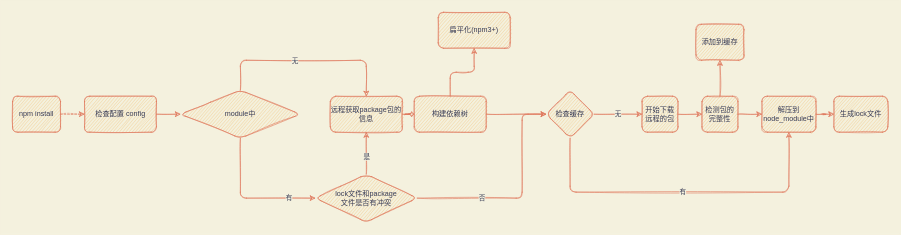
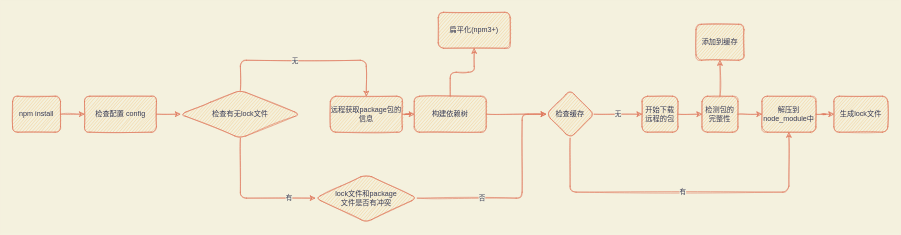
  <mxCell id="0" />
  <mxCell id="1" parent="0" />
- <mxCell id="2" value="" style="edgeStyle=orthogonalEdgeStyle;orthogonalLoop=1;jettySize=auto;html=1;labelBackgroundColor=#F4F1DE;strokeColor=#E07A5F;fontColor=#393C56;sketch=1;dashed=1;" parent="1" source="3" target="5" edge="1"><mxGeometry relative="1" as="geometry" /></mxCell>
+ <mxCell id="2" value="" style="edgeStyle=orthogonalEdgeStyle;orthogonalLoop=1;jettySize=auto;html=1;labelBackgroundColor=#F4F1DE;strokeColor=#E07A5F;fontColor=#393C56;sketch=1;" parent="1" source="3" target="5" edge="1"><mxGeometry relative="1" as="geometry" /></mxCell>
  <mxCell id="3" value="npm install" style="whiteSpace=wrap;html=1;fillColor=#F2CC8F;strokeColor=#E07A5F;fontColor=#393C56;rounded=1;sketch=1;" parent="1" vertex="1"><mxGeometry x="20" y="160" width="80" height="60" as="geometry" /></mxCell>
  <mxCell id="4" value="" style="edgeStyle=orthogonalEdgeStyle;orthogonalLoop=1;jettySize=auto;html=1;labelBackgroundColor=#F4F1DE;strokeColor=#E07A5F;fontColor=#393C56;sketch=1;" parent="1" source="5" target="10" edge="1"><mxGeometry relative="1" as="geometry" /></mxCell>
  <mxCell id="5" value="检查配置 config" style="whiteSpace=wrap;html=1;fillColor=#F2CC8F;strokeColor=#E07A5F;fontColor=#393C56;rounded=1;sketch=1;" parent="1" vertex="1"><mxGeometry x="140" y="160" width="120" height="60" as="geometry" /></mxCell>
  <mxCell id="6" style="edgeStyle=orthogonalEdgeStyle;orthogonalLoop=1;jettySize=auto;html=1;exitX=0.5;exitY=0;exitDx=0;exitDy=0;entryX=0.5;entryY=0;entryDx=0;entryDy=0;labelBackgroundColor=#F4F1DE;strokeColor=#E07A5F;fontColor=#393C56;sketch=1;" parent="1" source="10" target="12" edge="1"><mxGeometry relative="1" as="geometry"><Array as="points"><mxPoint x="400" y="100" /><mxPoint x="610" y="100" /></Array></mxGeometry></mxCell>
  <mxCell id="7" value="无" style="edgeLabel;html=1;align=center;verticalAlign=middle;resizable=0;points=[];labelBackgroundColor=#F4F1DE;fontColor=#393C56;rounded=1;sketch=1;" parent="6" vertex="1" connectable="0"><mxGeometry relative="1" as="geometry"><mxPoint x="-20" as="offset" /></mxGeometry></mxCell>
  <mxCell id="8" style="edgeStyle=orthogonalEdgeStyle;orthogonalLoop=1;jettySize=auto;html=1;exitX=0.5;exitY=1;exitDx=0;exitDy=0;labelBackgroundColor=#F4F1DE;strokeColor=#E07A5F;fontColor=#393C56;sketch=1;" parent="1" source="10" target="17" edge="1"><mxGeometry relative="1" as="geometry"><mxPoint x="580" y="350" as="targetPoint" /><Array as="points"><mxPoint x="400" y="330" /></Array></mxGeometry></mxCell>
  <mxCell id="9" value="有" style="edgeLabel;html=1;align=center;verticalAlign=middle;resizable=0;points=[];labelBackgroundColor=#F4F1DE;fontColor=#393C56;rounded=1;sketch=1;" parent="8" vertex="1" connectable="0"><mxGeometry x="0.6" y="1" relative="1" as="geometry"><mxPoint as="offset" /></mxGeometry></mxCell>
- <mxCell id="10" value="module中" style="rhombus;whiteSpace=wrap;html=1;fillColor=#F2CC8F;strokeColor=#E07A5F;fontColor=#393C56;rounded=1;sketch=1;" parent="1" vertex="1"><mxGeometry x="300" y="150" width="200" height="80" as="geometry" /></mxCell>
- <mxCell id="11" value="" style="edgeStyle=orthogonalEdgeStyle;orthogonalLoop=1;jettySize=auto;html=1;labelBackgroundColor=#F4F1DE;strokeColor=#E07A5F;fontColor=#393C56;sketch=1;endArrow=diamond;" parent="1" source="12" target="20" edge="1"><mxGeometry relative="1" as="geometry" /></mxCell>
+ <mxCell id="10" value="检查有无lock文件" style="rhombus;whiteSpace=wrap;html=1;fillColor=#F2CC8F;strokeColor=#E07A5F;fontColor=#393C56;rounded=1;sketch=1;" parent="1" vertex="1"><mxGeometry x="300" y="150" width="200" height="80" as="geometry" /></mxCell>
+ <mxCell id="11" value="" style="edgeStyle=orthogonalEdgeStyle;orthogonalLoop=1;jettySize=auto;html=1;labelBackgroundColor=#F4F1DE;strokeColor=#E07A5F;fontColor=#393C56;sketch=1;" parent="1" source="12" target="20" edge="1"><mxGeometry relative="1" as="geometry" /></mxCell>
  <mxCell id="12" value="远程获取package包的信息" style="whiteSpace=wrap;html=1;fillColor=#F2CC8F;strokeColor=#E07A5F;fontColor=#393C56;rounded=1;sketch=1;" parent="1" vertex="1"><mxGeometry x="550" y="160" width="120" height="60" as="geometry" /></mxCell>
- <mxCell id="13" value="" style="edgeStyle=orthogonalEdgeStyle;orthogonalLoop=1;jettySize=auto;html=1;labelBackgroundColor=#F4F1DE;strokeColor=#E07A5F;fontColor=#393C56;sketch=1;" parent="1" source="17" target="12" edge="1"><mxGeometry relative="1" as="geometry" /></mxCell>
- <mxCell id="14" value="是" style="edgeLabel;html=1;align=center;verticalAlign=middle;resizable=0;points=[];labelBackgroundColor=#F4F1DE;fontColor=#393C56;rounded=1;sketch=1;" parent="13" vertex="1" connectable="0"><mxGeometry x="0.114" y="-2" relative="1" as="geometry"><mxPoint x="-2" y="9" as="offset" /></mxGeometry></mxCell>
  <mxCell id="15" style="edgeStyle=orthogonalEdgeStyle;orthogonalLoop=1;jettySize=auto;html=1;entryX=0;entryY=0.5;entryDx=0;entryDy=0;labelBackgroundColor=#F4F1DE;strokeColor=#E07A5F;fontColor=#393C56;sketch=1;" parent="1" source="17" target="24" edge="1"><mxGeometry relative="1" as="geometry"><mxPoint x="890" y="200" as="targetPoint" /><Array as="points"><mxPoint x="870" y="330" /><mxPoint x="870" y="190" /></Array></mxGeometry></mxCell>
  <mxCell id="16" value="否" style="edgeLabel;html=1;align=center;verticalAlign=middle;resizable=0;points=[];labelBackgroundColor=#F4F1DE;fontColor=#393C56;rounded=1;sketch=1;" parent="15" vertex="1" connectable="0"><mxGeometry x="-0.397" y="1" relative="1" as="geometry"><mxPoint as="offset" /></mxGeometry></mxCell>
  <mxCell id="17" value="lock文件和package&lt;br&gt;文件是否有冲突" style="rhombus;whiteSpace=wrap;html=1;fillColor=#F2CC8F;strokeColor=#E07A5F;fontColor=#393C56;rounded=1;sketch=1;" parent="1" vertex="1"><mxGeometry x="525" y="290" width="170" height="80" as="geometry" /></mxCell>
  <mxCell id="18" value="" style="edgeStyle=orthogonalEdgeStyle;orthogonalLoop=1;jettySize=auto;html=1;labelBackgroundColor=#F4F1DE;strokeColor=#E07A5F;fontColor=#393C56;sketch=1;" parent="1" source="20" target="21" edge="1"><mxGeometry relative="1" as="geometry" /></mxCell>
  <mxCell id="19" value="" style="edgeStyle=orthogonalEdgeStyle;orthogonalLoop=1;jettySize=auto;html=1;labelBackgroundColor=#F4F1DE;strokeColor=#E07A5F;fontColor=#393C56;sketch=1;" parent="1" source="20" target="24" edge="1"><mxGeometry relative="1" as="geometry" /></mxCell>
  <mxCell id="20" value="构建依赖树" style="whiteSpace=wrap;html=1;fillColor=#F2CC8F;strokeColor=#E07A5F;fontColor=#393C56;rounded=1;sketch=1;" parent="1" vertex="1"><mxGeometry x="690" y="160" width="120" height="60" as="geometry" /></mxCell>
  <mxCell id="21" value="扁平化(npm3+)" style="whiteSpace=wrap;html=1;fillColor=#F2CC8F;strokeColor=#E07A5F;fontColor=#393C56;rounded=1;sketch=1;" parent="1" vertex="1"><mxGeometry x="730" y="20" width="120" height="60" as="geometry" /></mxCell>
  <mxCell id="22" value="无" style="edgeStyle=orthogonalEdgeStyle;orthogonalLoop=1;jettySize=auto;html=1;exitX=1;exitY=0.5;exitDx=0;exitDy=0;labelBackgroundColor=#F4F1DE;strokeColor=#E07A5F;fontColor=#393C56;sketch=1;" parent="1" source="24" target="26" edge="1"><mxGeometry relative="1" as="geometry" /></mxCell>
  <mxCell id="23" value="有" style="edgeStyle=orthogonalEdgeStyle;orthogonalLoop=1;jettySize=auto;html=1;exitX=0.5;exitY=1;exitDx=0;exitDy=0;entryX=0.5;entryY=1;entryDx=0;entryDy=0;labelBackgroundColor=#F4F1DE;strokeColor=#E07A5F;fontColor=#393C56;sketch=1;" parent="1" source="24" target="32" edge="1"><mxGeometry relative="1" as="geometry"><Array as="points"><mxPoint x="950" y="320" /><mxPoint x="1315" y="320" /></Array></mxGeometry></mxCell>
  <mxCell id="24" value="检查缓存" style="rhombus;whiteSpace=wrap;html=1;fillColor=#F2CC8F;strokeColor=#E07A5F;fontColor=#393C56;rounded=1;sketch=1;" parent="1" vertex="1"><mxGeometry x="910" y="150" width="80" height="80" as="geometry" /></mxCell>
  <mxCell id="25" value="" style="edgeStyle=orthogonalEdgeStyle;orthogonalLoop=1;jettySize=auto;html=1;labelBackgroundColor=#F4F1DE;strokeColor=#E07A5F;fontColor=#393C56;sketch=1;" parent="1" source="26" target="29" edge="1"><mxGeometry relative="1" as="geometry" /></mxCell>
  <mxCell id="26" value="开始下载远程的包" style="whiteSpace=wrap;html=1;fillColor=#F2CC8F;strokeColor=#E07A5F;fontColor=#393C56;rounded=1;sketch=1;" parent="1" vertex="1"><mxGeometry x="1070" y="160" width="60" height="60" as="geometry" /></mxCell>
  <mxCell id="27" value="" style="edgeStyle=orthogonalEdgeStyle;orthogonalLoop=1;jettySize=auto;html=1;labelBackgroundColor=#F4F1DE;strokeColor=#E07A5F;fontColor=#393C56;sketch=1;" parent="1" source="29" target="30" edge="1"><mxGeometry relative="1" as="geometry" /></mxCell>
  <mxCell id="28" value="" style="edgeStyle=orthogonalEdgeStyle;orthogonalLoop=1;jettySize=auto;html=1;labelBackgroundColor=#F4F1DE;strokeColor=#E07A5F;fontColor=#393C56;sketch=1;" parent="1" source="29" target="32" edge="1"><mxGeometry relative="1" as="geometry" /></mxCell>
  <mxCell id="29" value="检测包的完整性" style="whiteSpace=wrap;html=1;fillColor=#F2CC8F;strokeColor=#E07A5F;fontColor=#393C56;rounded=1;sketch=1;" parent="1" vertex="1"><mxGeometry x="1170" y="160" width="60" height="60" as="geometry" /></mxCell>
  <mxCell id="30" value="添加到缓存" style="whiteSpace=wrap;html=1;fillColor=#F2CC8F;strokeColor=#E07A5F;fontColor=#393C56;rounded=1;sketch=1;" parent="1" vertex="1"><mxGeometry x="1160" y="40" width="80" height="60" as="geometry" /></mxCell>
  <mxCell id="31" value="" style="edgeStyle=orthogonalEdgeStyle;orthogonalLoop=1;jettySize=auto;html=1;labelBackgroundColor=#F4F1DE;strokeColor=#E07A5F;fontColor=#393C56;sketch=1;" parent="1" source="32" target="33" edge="1"><mxGeometry relative="1" as="geometry" /></mxCell>
  <mxCell id="32" value="解压到node_module中" style="whiteSpace=wrap;html=1;fillColor=#F2CC8F;strokeColor=#E07A5F;fontColor=#393C56;rounded=1;sketch=1;" parent="1" vertex="1"><mxGeometry x="1270" y="160" width="90" height="60" as="geometry" /></mxCell>
  <mxCell id="33" value="生成lock文件" style="whiteSpace=wrap;html=1;fillColor=#F2CC8F;strokeColor=#E07A5F;fontColor=#393C56;rounded=1;sketch=1;" parent="1" vertex="1"><mxGeometry x="1390" y="160" width="90" height="60" as="geometry" /></mxCell>
